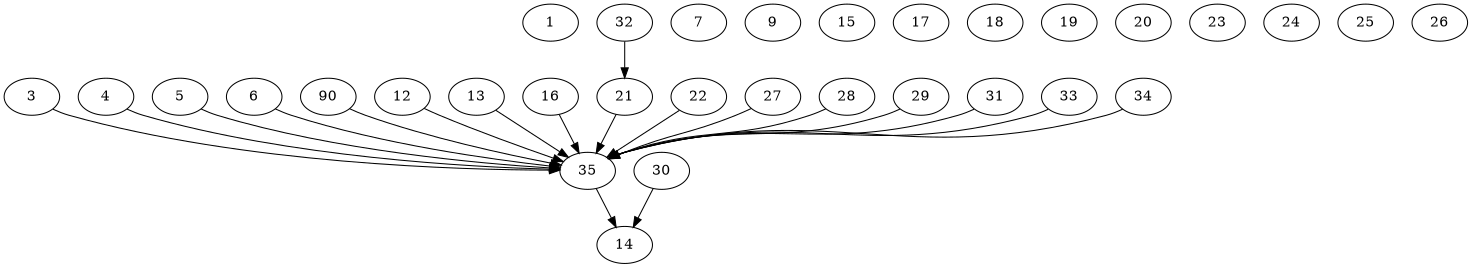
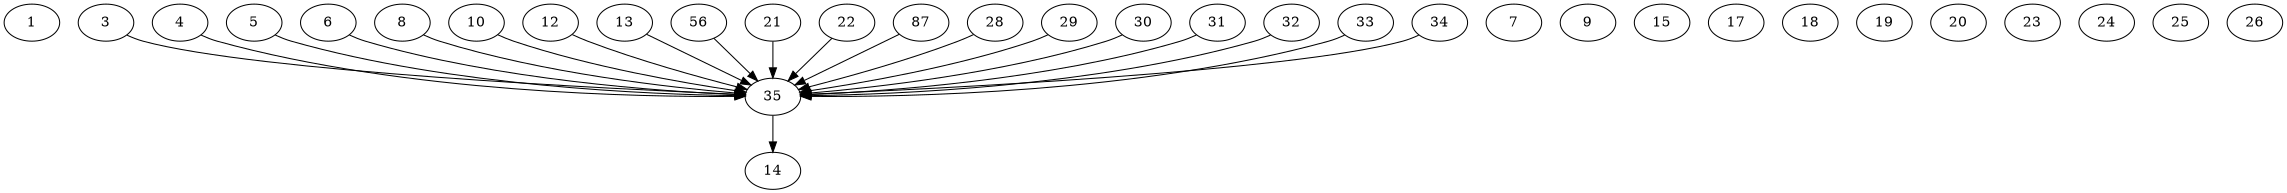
  digraph {
    node [alpha=0.05]
    1 [alpha=0.15 expect_size=10192896]
    3 [expect_size=42646528]
    35 [alpha=0.08 expect_size=7192576]
    14 [alpha=0.02 expect_size=28059648]
    4 [alpha=0.20 expect_size=45313024]
    5 [alpha=0.00 expect_size=28955648]
    6 [alpha=0.19 expect_size=25669632]
    7 [alpha=0.06 expect_size=32643072]
+   8 [alpha=0.06 expect_size=50819072]
    9 [alpha=0.13 expect_size=49514496]
-   10 [alpha=0.11 expect_size=41696256 label=90]
+   10 [alpha=0.11 expect_size=41696256]
    12 [alpha=0.02 expect_size=12372992]
    13 [alpha=0.09 expect_size=17252352]
    15 [expect_size=27057152]
-   16 [alpha=0.19 expect_size=27173888]
+   16 [alpha=0.19 expect_size=27173888 label=56]
    17 [alpha=0.15 expect_size=24159232]
    18 [alpha=0.16 expect_size=37165056]
    19 [alpha=0.13 expect_size=52411392]
    20 [alpha=0.16 expect_size=35096576]
    21 [alpha=0.01 expect_size=14047232]
    22 [expect_size=27377664]
    23 [expect_size=32366592]
    24 [alpha=0.02 expect_size=7490560]
    25 [alpha=0.09 expect_size=11918336]
    26 [expect_size=23392256]
-   27 [alpha=0.13 expect_size=21745664]
+   27 [alpha=0.13 expect_size=21745664 label=87]
    28 [alpha=0.19 expect_size=8849408]
    29 [expect_size=45700096]
    30 [alpha=0.06 expect_size=29963264]
    31 [alpha=0.15 expect_size=20943872]
    32 [alpha=0.07 expect_size=23591936]
    33 [expect_size=36123648]
    34 [alpha=0.12 expect_size=48757760]
    3 -> 35
    35 -> 14
    4 -> 35
    5 -> 35
    6 -> 35
+   8 -> 35
    10 -> 35
    12 -> 35
    13 -> 35
    16 -> 35
    21 -> 35
    22 -> 35
    27 -> 35
    28 -> 35
    29 -> 35
-   30 -> 14
+   30 -> 35
    31 -> 35
-   32 -> 21
+   32 -> 35
    33 -> 35
    34 -> 35
  }
